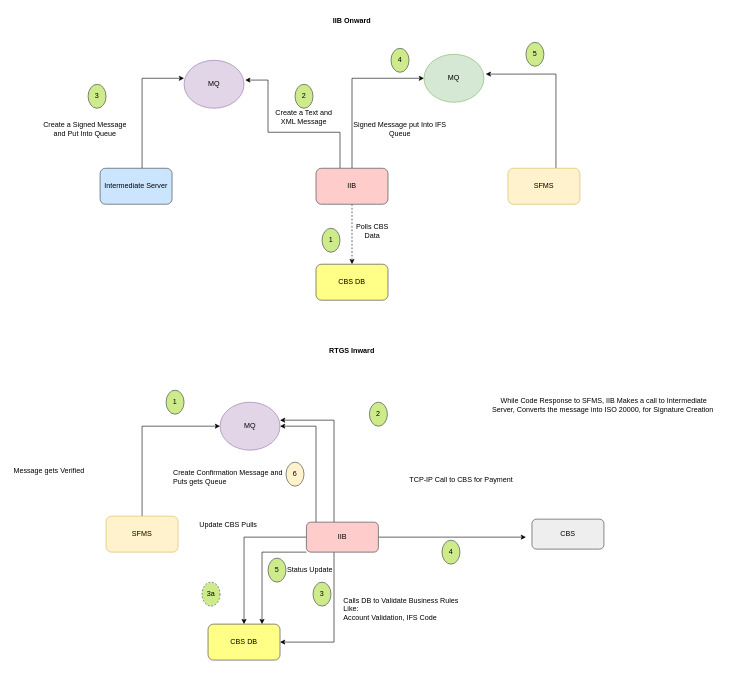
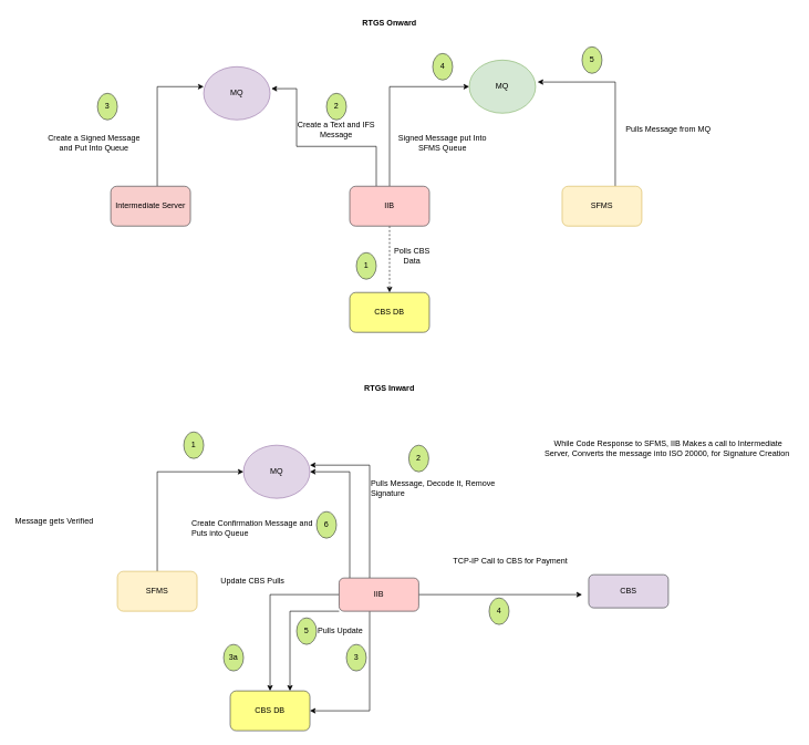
  <mxCell id="0" />
  <mxCell id="1" parent="0" />
  <mxCell id="2" style="edgeStyle=orthogonalEdgeStyle;rounded=0;orthogonalLoop=1;jettySize=auto;html=1;entryX=0;entryY=0.5;entryDx=0;entryDy=0;" edge="1" parent="1" source="5" target="9"><mxGeometry relative="1" as="geometry"><Array as="points"><mxPoint x="586" y="130" /></Array></mxGeometry></mxCell>
  <mxCell id="3" style="edgeStyle=orthogonalEdgeStyle;rounded=0;orthogonalLoop=1;jettySize=auto;html=1;entryX=0.5;entryY=0;entryDx=0;entryDy=0;dashed=1;" edge="1" parent="1" source="5" target="6"><mxGeometry relative="1" as="geometry" /></mxCell>
  <mxCell id="4" style="edgeStyle=orthogonalEdgeStyle;rounded=0;orthogonalLoop=1;jettySize=auto;html=1;entryX=1.02;entryY=0.413;entryDx=0;entryDy=0;entryPerimeter=0;" edge="1" parent="1" source="5" target="12"><mxGeometry relative="1" as="geometry"><Array as="points"><mxPoint x="566" y="220" /><mxPoint x="446" y="220" /><mxPoint x="446" y="133" /></Array></mxGeometry></mxCell>
  <mxCell id="5" value="IIB" style="rounded=1;whiteSpace=wrap;html=1;fillColor=#ffcccc;strokeColor=#36393d;" vertex="1" parent="1"><mxGeometry x="526" y="280" width="120" height="60" as="geometry" /></mxCell>
  <mxCell id="6" value="CBS DB" style="rounded=1;whiteSpace=wrap;html=1;fillColor=#ffff88;strokeColor=#36393d;" vertex="1" parent="1"><mxGeometry x="526" y="440" width="120" height="60" as="geometry" /></mxCell>
  <mxCell id="7" style="edgeStyle=orthogonalEdgeStyle;rounded=0;orthogonalLoop=1;jettySize=auto;html=1;entryX=1.03;entryY=0.413;entryDx=0;entryDy=0;entryPerimeter=0;" edge="1" parent="1" source="8" target="9"><mxGeometry relative="1" as="geometry"><Array as="points"><mxPoint x="926" y="123" /></Array></mxGeometry></mxCell>
  <mxCell id="8" value="SFMS" style="rounded=1;whiteSpace=wrap;html=1;fillColor=#fff2cc;strokeColor=#d6b656;" vertex="1" parent="1"><mxGeometry x="846" y="280" width="120" height="60" as="geometry" /></mxCell>
  <mxCell id="9" value="MQ" style="ellipse;whiteSpace=wrap;html=1;fillColor=#d5e8d4;strokeColor=#82b366;" vertex="1" parent="1"><mxGeometry x="706" y="90" width="100" height="80" as="geometry" /></mxCell>
  <mxCell id="10" style="edgeStyle=orthogonalEdgeStyle;rounded=0;orthogonalLoop=1;jettySize=auto;html=1;entryX=0;entryY=0.375;entryDx=0;entryDy=0;entryPerimeter=0;" edge="1" parent="1" source="11" target="12"><mxGeometry relative="1" as="geometry"><Array as="points"><mxPoint x="236" y="130" /></Array></mxGeometry></mxCell>
- <mxCell id="11" value="Intermediate Server" style="rounded=1;whiteSpace=wrap;html=1;fillColor=#cce5ff;strokeColor=#36393d;" vertex="1" parent="1"><mxGeometry x="166" y="280" width="120" height="60" as="geometry" /></mxCell>
+ <mxCell id="11" value="Intermediate Server" style="rounded=1;whiteSpace=wrap;html=1;fillColor=#f8cecc;strokeColor=#36393d;" vertex="1" parent="1"><mxGeometry x="166" y="280" width="120" height="60" as="geometry" /></mxCell>
  <mxCell id="12" value="MQ" style="ellipse;whiteSpace=wrap;html=1;fillColor=#e1d5e7;strokeColor=#9673a6;" vertex="1" parent="1"><mxGeometry x="306" y="100" width="100" height="80" as="geometry" /></mxCell>
  <mxCell id="13" value="Polls CBS Data" style="text;html=1;strokeColor=none;fillColor=none;align=center;verticalAlign=middle;whiteSpace=wrap;rounded=0;" vertex="1" parent="1"><mxGeometry x="590" y="370" width="60" height="30" as="geometry" /></mxCell>
- <mxCell id="14" value="Create a Text and XML Message" style="text;html=1;strokeColor=none;fillColor=none;align=center;verticalAlign=middle;whiteSpace=wrap;rounded=0;" vertex="1" parent="1"><mxGeometry x="446" y="180" width="120" height="30" as="geometry" /></mxCell>
+ <mxCell id="14" value="Create a Text and IFS Message" style="text;html=1;strokeColor=none;fillColor=none;align=center;verticalAlign=middle;whiteSpace=wrap;rounded=0;" vertex="1" parent="1"><mxGeometry x="446" y="180" width="120" height="30" as="geometry" /></mxCell>
  <mxCell id="15" value="Create a Signed Message and Put Into Queue" style="text;html=1;strokeColor=none;fillColor=none;align=center;verticalAlign=middle;whiteSpace=wrap;rounded=0;" vertex="1" parent="1"><mxGeometry x="61" y="200" width="160" height="30" as="geometry" /></mxCell>
- <mxCell id="16" value="Signed Message put Into IFS Queue" style="text;html=1;strokeColor=none;fillColor=none;align=center;verticalAlign=middle;whiteSpace=wrap;rounded=0;" vertex="1" parent="1"><mxGeometry x="586" y="200" width="160" height="30" as="geometry" /></mxCell>
+ <mxCell id="16" value="Signed Message put Into SFMS Queue" style="text;html=1;strokeColor=none;fillColor=none;align=center;verticalAlign=middle;whiteSpace=wrap;rounded=0;" vertex="1" parent="1"><mxGeometry x="586" y="200" width="160" height="30" as="geometry" /></mxCell>
  <mxCell id="17" value="1" style="ellipse;whiteSpace=wrap;html=1;fillColor=#cdeb8b;strokeColor=#36393d;" vertex="1" parent="1"><mxGeometry x="536" y="380" width="30" height="40" as="geometry" /></mxCell>
  <mxCell id="18" value="2" style="ellipse;whiteSpace=wrap;html=1;fillColor=#cdeb8b;strokeColor=#36393d;" vertex="1" parent="1"><mxGeometry x="491" y="140" width="30" height="40" as="geometry" /></mxCell>
  <mxCell id="19" value="3" style="ellipse;whiteSpace=wrap;html=1;fillColor=#cdeb8b;strokeColor=#36393d;" vertex="1" parent="1"><mxGeometry x="146" y="140" width="30" height="40" as="geometry" /></mxCell>
  <mxCell id="20" value="4" style="ellipse;whiteSpace=wrap;html=1;fillColor=#cdeb8b;strokeColor=#36393d;" vertex="1" parent="1"><mxGeometry x="651" y="80" width="30" height="40" as="geometry" /></mxCell>
  <mxCell id="21" value="5" style="ellipse;whiteSpace=wrap;html=1;fillColor=#cdeb8b;strokeColor=#36393d;" vertex="1" parent="1"><mxGeometry x="876" y="70" width="30" height="40" as="geometry" /></mxCell>
- <mxCell id="23" value="IIB Onward" style="text;html=1;strokeColor=none;fillColor=none;align=center;verticalAlign=middle;whiteSpace=wrap;rounded=0;fontStyle=1" vertex="1" parent="1"><mxGeometry x="506" y="20" width="160" height="30" as="geometry" /></mxCell>
+ <mxCell id="22" value="Pulls Message from MQ" style="text;html=1;strokeColor=none;fillColor=none;align=center;verticalAlign=middle;whiteSpace=wrap;rounded=0;" vertex="1" parent="1"><mxGeometry x="926" y="180" width="160" height="30" as="geometry" /></mxCell>
+ <mxCell id="23" value="RTGS Onward" style="text;html=1;strokeColor=none;fillColor=none;align=center;verticalAlign=middle;whiteSpace=wrap;rounded=0;fontStyle=1" vertex="1" parent="1"><mxGeometry x="506" y="20" width="160" height="30" as="geometry" /></mxCell>
  <mxCell id="24" value="RTGS Inward" style="text;html=1;strokeColor=none;fillColor=none;align=center;verticalAlign=middle;whiteSpace=wrap;rounded=0;fontStyle=1" vertex="1" parent="1"><mxGeometry x="506" y="570" width="160" height="30" as="geometry" /></mxCell>
  <mxCell id="25" style="edgeStyle=orthogonalEdgeStyle;rounded=0;orthogonalLoop=1;jettySize=auto;html=1;entryX=0;entryY=0.5;entryDx=0;entryDy=0;" edge="1" parent="1" source="26" target="35"><mxGeometry relative="1" as="geometry"><Array as="points"><mxPoint x="236" y="710" /></Array></mxGeometry></mxCell>
  <mxCell id="26" value="SFMS" style="rounded=1;whiteSpace=wrap;html=1;fillColor=#fff2cc;strokeColor=#d6b656;" vertex="1" parent="1"><mxGeometry x="176" y="860" width="120" height="60" as="geometry" /></mxCell>
  <mxCell id="27" style="edgeStyle=orthogonalEdgeStyle;rounded=0;orthogonalLoop=1;jettySize=auto;html=1;entryX=1;entryY=0.375;entryDx=0;entryDy=0;entryPerimeter=0;" edge="1" parent="1" source="33" target="35"><mxGeometry relative="1" as="geometry"><Array as="points"><mxPoint x="556" y="700" /></Array></mxGeometry></mxCell>
  <mxCell id="28" style="edgeStyle=orthogonalEdgeStyle;rounded=0;orthogonalLoop=1;jettySize=auto;html=1;entryX=1;entryY=0.5;entryDx=0;entryDy=0;" edge="1" parent="1" source="33" target="34"><mxGeometry relative="1" as="geometry"><Array as="points"><mxPoint x="556" y="1070" /></Array></mxGeometry></mxCell>
  <mxCell id="29" style="edgeStyle=orthogonalEdgeStyle;rounded=0;orthogonalLoop=1;jettySize=auto;html=1;" edge="1" parent="1" source="33"><mxGeometry relative="1" as="geometry"><mxPoint x="876" y="895" as="targetPoint" /></mxGeometry></mxCell>
  <mxCell id="30" style="edgeStyle=orthogonalEdgeStyle;rounded=0;orthogonalLoop=1;jettySize=auto;html=1;entryX=0.5;entryY=0;entryDx=0;entryDy=0;" edge="1" parent="1" source="33" target="34"><mxGeometry relative="1" as="geometry" /></mxCell>
  <mxCell id="31" style="edgeStyle=orthogonalEdgeStyle;rounded=0;orthogonalLoop=1;jettySize=auto;html=1;entryX=0.75;entryY=0;entryDx=0;entryDy=0;" edge="1" parent="1" source="33" target="34"><mxGeometry relative="1" as="geometry"><Array as="points"><mxPoint x="436" y="920" /></Array></mxGeometry></mxCell>
  <mxCell id="32" style="edgeStyle=orthogonalEdgeStyle;rounded=0;orthogonalLoop=1;jettySize=auto;html=1;entryX=1;entryY=0.5;entryDx=0;entryDy=0;" edge="1" parent="1" source="33" target="35"><mxGeometry relative="1" as="geometry"><Array as="points"><mxPoint x="526" y="710" /></Array></mxGeometry></mxCell>
  <mxCell id="33" value="IIB" style="rounded=1;whiteSpace=wrap;html=1;fillColor=#ffcccc;strokeColor=#36393d;" vertex="1" parent="1"><mxGeometry x="510" y="870" width="120" height="50" as="geometry" /></mxCell>
  <mxCell id="34" value="CBS DB" style="rounded=1;whiteSpace=wrap;html=1;fillColor=#ffff88;strokeColor=#36393d;" vertex="1" parent="1"><mxGeometry x="346" y="1040" width="120" height="60" as="geometry" /></mxCell>
  <mxCell id="35" value="MQ" style="ellipse;whiteSpace=wrap;html=1;fillColor=#e1d5e7;strokeColor=#9673a6;" vertex="1" parent="1"><mxGeometry x="366" y="670" width="100" height="80" as="geometry" /></mxCell>
- <mxCell id="36" value="Calls DB to Validate Business Rules Like:&lt;br&gt;Account Validation, IFS Code" style="text;html=1;strokeColor=none;fillColor=none;align=left;verticalAlign=middle;whiteSpace=wrap;rounded=0;" vertex="1" parent="1"><mxGeometry x="570" y="1000" width="196" height="30" as="geometry" /></mxCell>
- <mxCell id="37" value="CBS" style="rounded=1;whiteSpace=wrap;html=1;fillColor=#eeeeee;strokeColor=#36393d;" vertex="1" parent="1"><mxGeometry x="886" y="865" width="120" height="50" as="geometry" /></mxCell>
- <mxCell id="38" value="TCP-IP Call to CBS for Payment" style="text;html=1;strokeColor=none;fillColor=none;align=left;verticalAlign=middle;whiteSpace=wrap;rounded=0;" vertex="1" parent="1"><mxGeometry x="680" y="785" width="196" height="30" as="geometry" /></mxCell>
+ <mxCell id="37" value="CBS" style="rounded=1;whiteSpace=wrap;html=1;fillColor=#e1d5e7;strokeColor=#36393d;" vertex="1" parent="1"><mxGeometry x="886" y="865" width="120" height="50" as="geometry" /></mxCell>
+ <mxCell id="38" value="TCP-IP Call to CBS for Payment" style="text;html=1;strokeColor=none;fillColor=none;align=left;verticalAlign=middle;whiteSpace=wrap;rounded=0;" vertex="1" parent="1"><mxGeometry x="680" y="830" width="196" height="30" as="geometry" /></mxCell>
  <mxCell id="39" value="1" style="ellipse;whiteSpace=wrap;html=1;fillColor=#cdeb8b;strokeColor=#36393d;" vertex="1" parent="1"><mxGeometry x="276" y="650" width="30" height="40" as="geometry" /></mxCell>
  <mxCell id="40" value="2" style="ellipse;whiteSpace=wrap;html=1;fillColor=#cdeb8b;strokeColor=#36393d;" vertex="1" parent="1"><mxGeometry x="615" y="670" width="30" height="40" as="geometry" /></mxCell>
  <mxCell id="41" value="3" style="ellipse;whiteSpace=wrap;html=1;fillColor=#cdeb8b;strokeColor=#36393d;" vertex="1" parent="1"><mxGeometry x="521" y="970" width="30" height="40" as="geometry" /></mxCell>
  <mxCell id="42" value="4" style="ellipse;whiteSpace=wrap;html=1;fillColor=#cdeb8b;strokeColor=#36393d;" vertex="1" parent="1"><mxGeometry x="736" y="900" width="30" height="40" as="geometry" /></mxCell>
- <mxCell id="44" value="3a" style="ellipse;whiteSpace=wrap;html=1;fillColor=#cdeb8b;strokeColor=#36393d;dashed=1;" vertex="1" parent="1"><mxGeometry x="336" y="970" width="30" height="40" as="geometry" /></mxCell>
+ <mxCell id="43" value="Pulls Message, Decode It, Remove Signature" style="text;html=1;strokeColor=none;fillColor=none;align=left;verticalAlign=middle;whiteSpace=wrap;rounded=0;" vertex="1" parent="1"><mxGeometry x="556" y="720" width="196" height="30" as="geometry" /></mxCell>
+ <mxCell id="44" value="3a" style="ellipse;whiteSpace=wrap;html=1;fillColor=#cdeb8b;strokeColor=#36393d;" vertex="1" parent="1"><mxGeometry x="336" y="970" width="30" height="40" as="geometry" /></mxCell>
  <mxCell id="45" value="Update CBS Pulls" style="text;html=1;strokeColor=none;fillColor=none;align=left;verticalAlign=middle;whiteSpace=wrap;rounded=0;" vertex="1" parent="1"><mxGeometry x="330" y="860" width="196" height="30" as="geometry" /></mxCell>
  <mxCell id="46" value="Message gets Verified&amp;nbsp;" style="text;html=1;strokeColor=none;fillColor=none;align=left;verticalAlign=middle;whiteSpace=wrap;rounded=0;" vertex="1" parent="1"><mxGeometry x="20" y="770" width="196" height="30" as="geometry" /></mxCell>
  <mxCell id="47" value="5" style="ellipse;whiteSpace=wrap;html=1;fillColor=#cdeb8b;strokeColor=#36393d;" vertex="1" parent="1"><mxGeometry x="446" y="930" width="30" height="40" as="geometry" /></mxCell>
- <mxCell id="48" value="Status Update" style="text;html=1;strokeColor=none;fillColor=none;align=left;verticalAlign=middle;whiteSpace=wrap;rounded=0;" vertex="1" parent="1"><mxGeometry x="476" y="935" width="196" height="30" as="geometry" /></mxCell>
- <mxCell id="49" value="6" style="ellipse;whiteSpace=wrap;html=1;fillColor=#fff2cc;strokeColor=#36393d;" vertex="1" parent="1"><mxGeometry x="476" y="770" width="30" height="40" as="geometry" /></mxCell>
- <mxCell id="50" value="Create Confirmation Message and Puts gets Queue" style="text;html=1;strokeColor=none;fillColor=none;align=left;verticalAlign=middle;whiteSpace=wrap;rounded=0;" vertex="1" parent="1"><mxGeometry x="286" y="780" width="196" height="30" as="geometry" /></mxCell>
+ <mxCell id="48" value="Pulls Update" style="text;html=1;strokeColor=none;fillColor=none;align=left;verticalAlign=middle;whiteSpace=wrap;rounded=0;" vertex="1" parent="1"><mxGeometry x="476" y="935" width="196" height="30" as="geometry" /></mxCell>
+ <mxCell id="49" value="6" style="ellipse;whiteSpace=wrap;html=1;fillColor=#cdeb8b;strokeColor=#36393d;" vertex="1" parent="1"><mxGeometry x="476" y="770" width="30" height="40" as="geometry" /></mxCell>
+ <mxCell id="50" value="Create Confirmation Message and Puts into Queue" style="text;html=1;strokeColor=none;fillColor=none;align=left;verticalAlign=middle;whiteSpace=wrap;rounded=0;" vertex="1" parent="1"><mxGeometry x="286" y="780" width="196" height="30" as="geometry" /></mxCell>
  <mxCell id="51" value="While Code Response to SFMS, IIB Makes a call to Intermediate Server, Converts the message into ISO 20000, for Signature Creation&amp;nbsp;" style="text;html=1;strokeColor=none;fillColor=none;align=center;verticalAlign=middle;whiteSpace=wrap;rounded=0;" vertex="1" parent="1"><mxGeometry x="816" y="660" width="380" height="30" as="geometry" /></mxCell>
